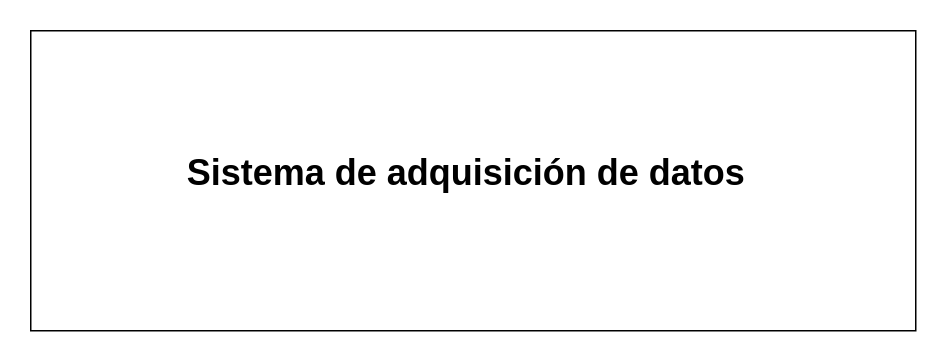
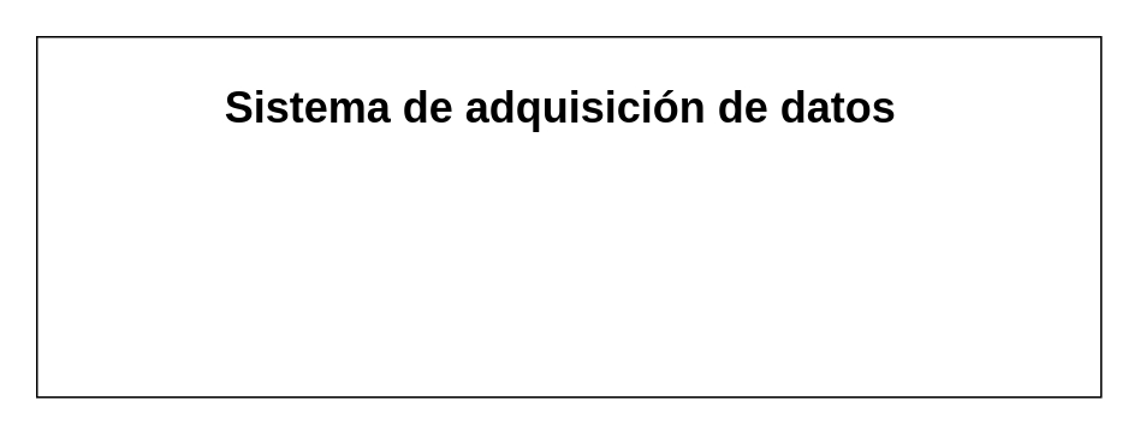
  <mxCell id="0" />
  <mxCell id="1" parent="0" />
  <mxCell id="2" value="" style="whiteSpace=wrap;html=1;fontSize=24;" vertex="1" parent="1"><mxGeometry x="20" y="20" width="590" height="200" as="geometry" /></mxCell>
- <mxCell id="3" value="&lt;b style=&quot;font-size: 24px;&quot;&gt;Sistema de adquisición de datos&lt;/b&gt;" style="text;html=1;align=center;verticalAlign=middle;resizable=0;points=[];autosize=1;strokeColor=none;fillColor=none;" vertex="1" parent="1"><mxGeometry x="110" y="95" width="400" height="40" as="geometry" /></mxCell>
+ <mxCell id="3" value="&lt;b style=&quot;font-size: 24px;&quot;&gt;Sistema de adquisición de datos&lt;/b&gt;" style="text;html=1;align=center;verticalAlign=middle;resizable=0;points=[];autosize=1;strokeColor=none;fillColor=none;" vertex="1" parent="1"><mxGeometry x="110" y="40" width="400" height="40" as="geometry" /></mxCell>
